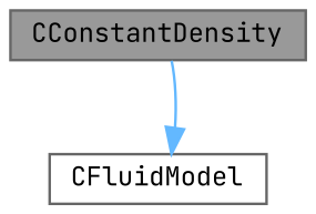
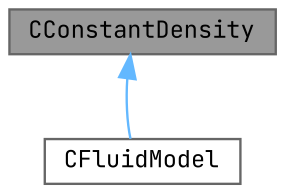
  digraph {
    fontname="JetBrains Mono"
    node [color=gray40 fontname="JetBrains Mono" fontsize=10 shape=box style=filled]
    n1 [fillcolor=grey60 fontcolor=black height=0.2 label=CConstantDensity width=0.4]
    n2 [fillcolor=white height=0.2 label=CFluidModel width=0.4]
-   n2 -> n1 [color=steelblue1 dir=back fontname="JetBrains Mono" fontsize=10 labelfontname=Helvetica labelfontsize=10 style=solid]
+   n1 -> n2 [color=steelblue1 dir=back fontname="JetBrains Mono" fontsize=10 labelfontname=Helvetica labelfontsize=10 style=solid]
  }
